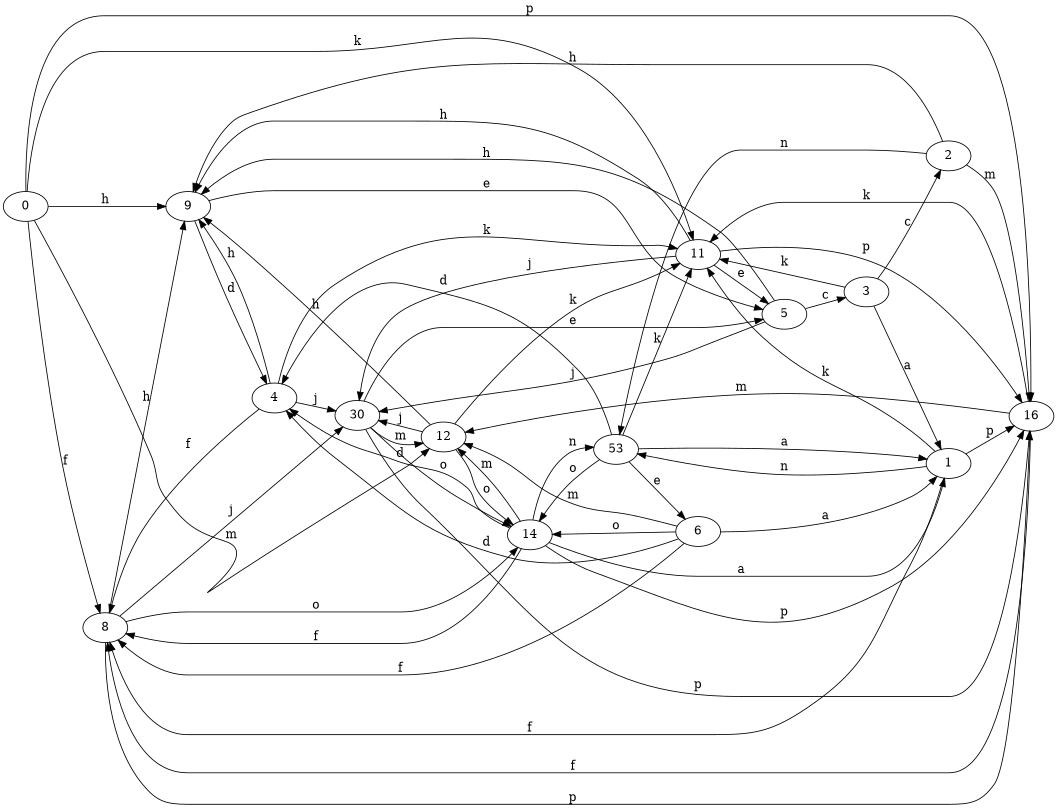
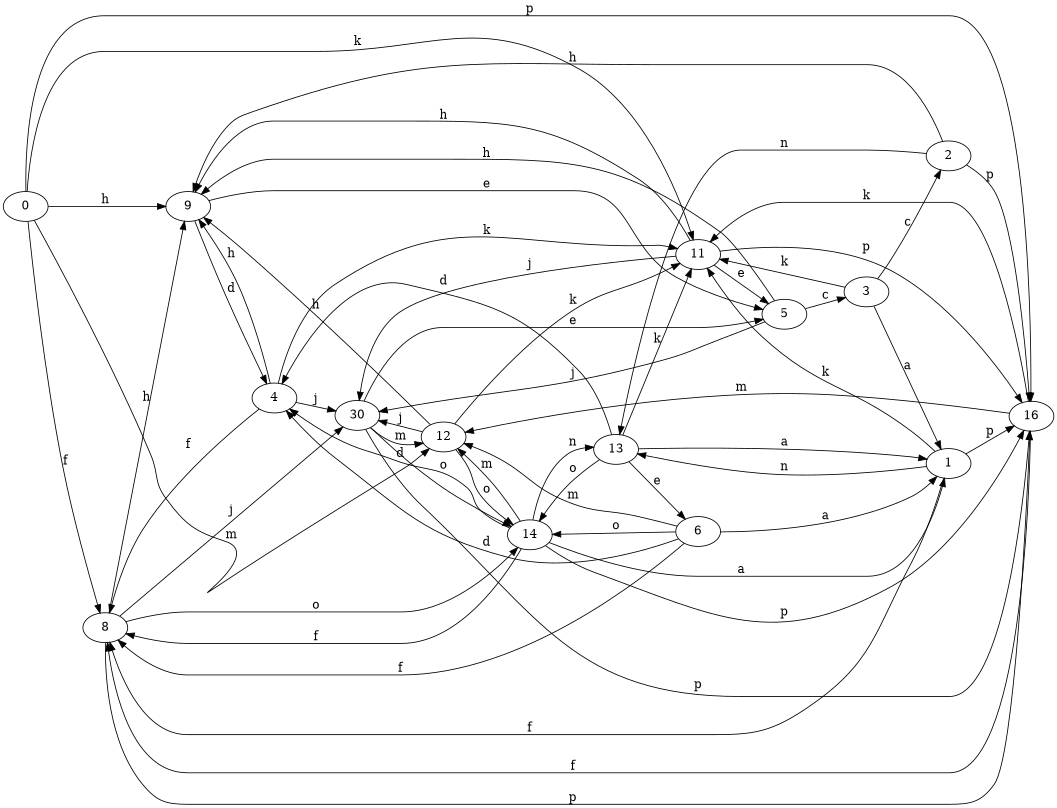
  strict digraph {
    rankdir=LR
    0
    8
    9
    11
    12
    n6 [label=16]
    n7 [label=30]
    14
    4
    5
    1
-   13 [label=53]
+   13
    6
    2
    3
    0 -> 8 [label=f]
    0 -> 9 [label=h]
    0 -> 11 [label=k]
    0 -> 12 [label=m]
    0 -> n6 [label=p]
    8 -> 9 [label=h]
    8 -> n6 [label=p]
    8 -> n7 [label=j]
    8 -> 14 [label=o]
    9 -> 4 [label=d]
    9 -> 5 [label=e]
    11 -> 9 [label=h]
    11 -> n6 [label=p]
    11 -> n7 [label=j]
    11 -> 5 [label=e]
    12 -> 9 [label=h]
    12 -> 11 [label=k]
    12 -> n7 [label=j]
    12 -> 14 [label=o]
    n6 -> 8 [label=f]
    n6 -> 11 [label=k]
    n6 -> 12 [label=m]
    n7 -> 12 [label=m]
    n7 -> n6 [label=p]
    n7 -> 14 [label=o]
    n7 -> 5 [label=e]
    14 -> 8 [label=f]
    14 -> 12 [label=m]
    14 -> n6 [label=p]
    14 -> 4 [label=d]
    14 -> 1 [label=a]
    14 -> 13 [label=n]
    4 -> 8 [label=f]
    4 -> 9 [label=h]
    4 -> 11 [label=k]
    4 -> n7 [label=j]
    5 -> 9 [label=h]
    5 -> n7 [label=j]
    5 -> 3 [label=c]
    1 -> 8 [label=f]
    1 -> 11 [label=k]
    1 -> n6 [label=p]
    1 -> 13 [label=n]
    13 -> 11 [label=k]
    13 -> 14 [label=o]
    13 -> 4 [label=d]
    13 -> 1 [label=a]
    13 -> 6 [label=e]
    6 -> 8 [label=f]
    6 -> 12 [label=m]
    6 -> 14 [label=o]
    6 -> 4 [label=d]
    6 -> 1 [label=a]
    2 -> 9 [label=h]
-   2 -> n6 [label=m]
+   2 -> n6 [label=p]
    2 -> 13 [label=n]
    3 -> 11 [label=k]
    3 -> 1 [label=a]
    3 -> 2 [label=c]
  }
